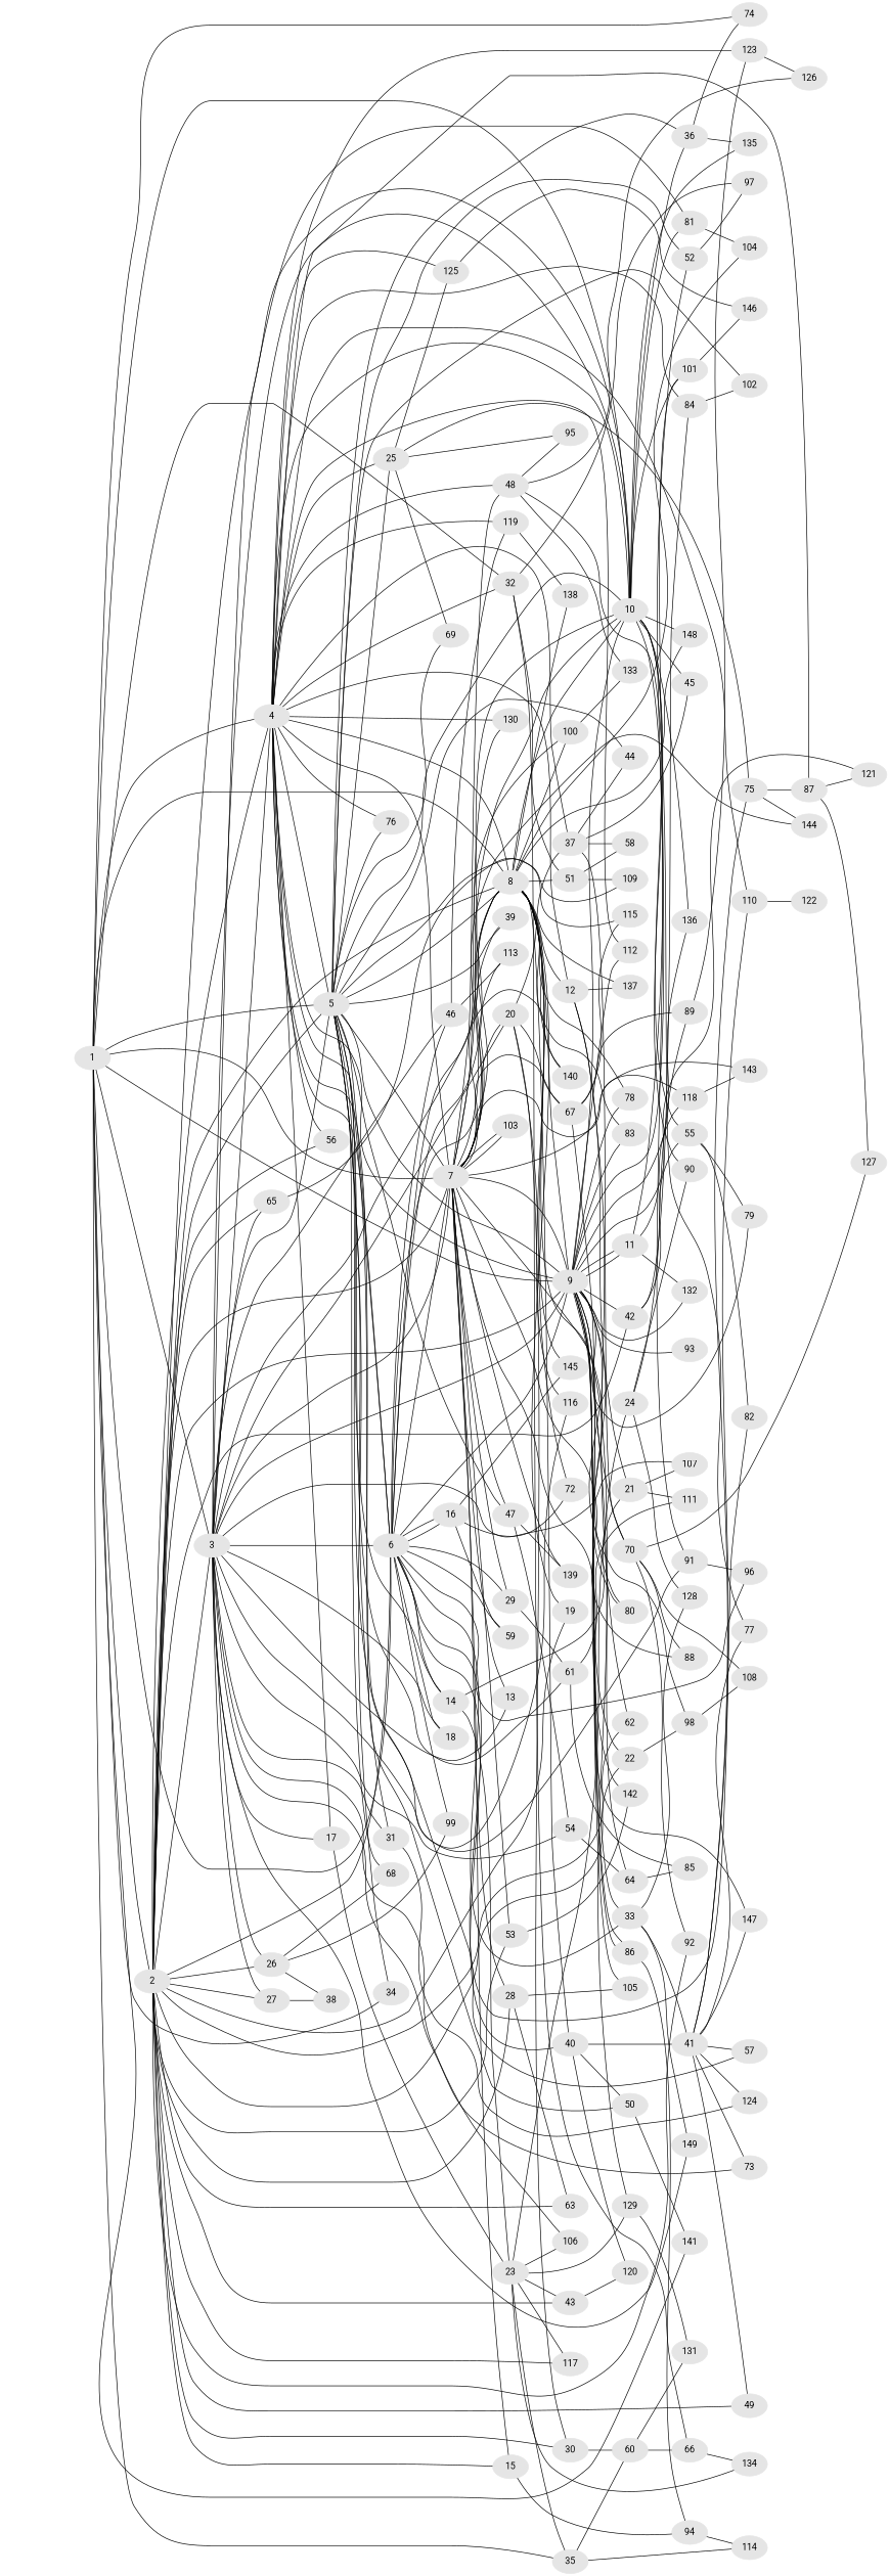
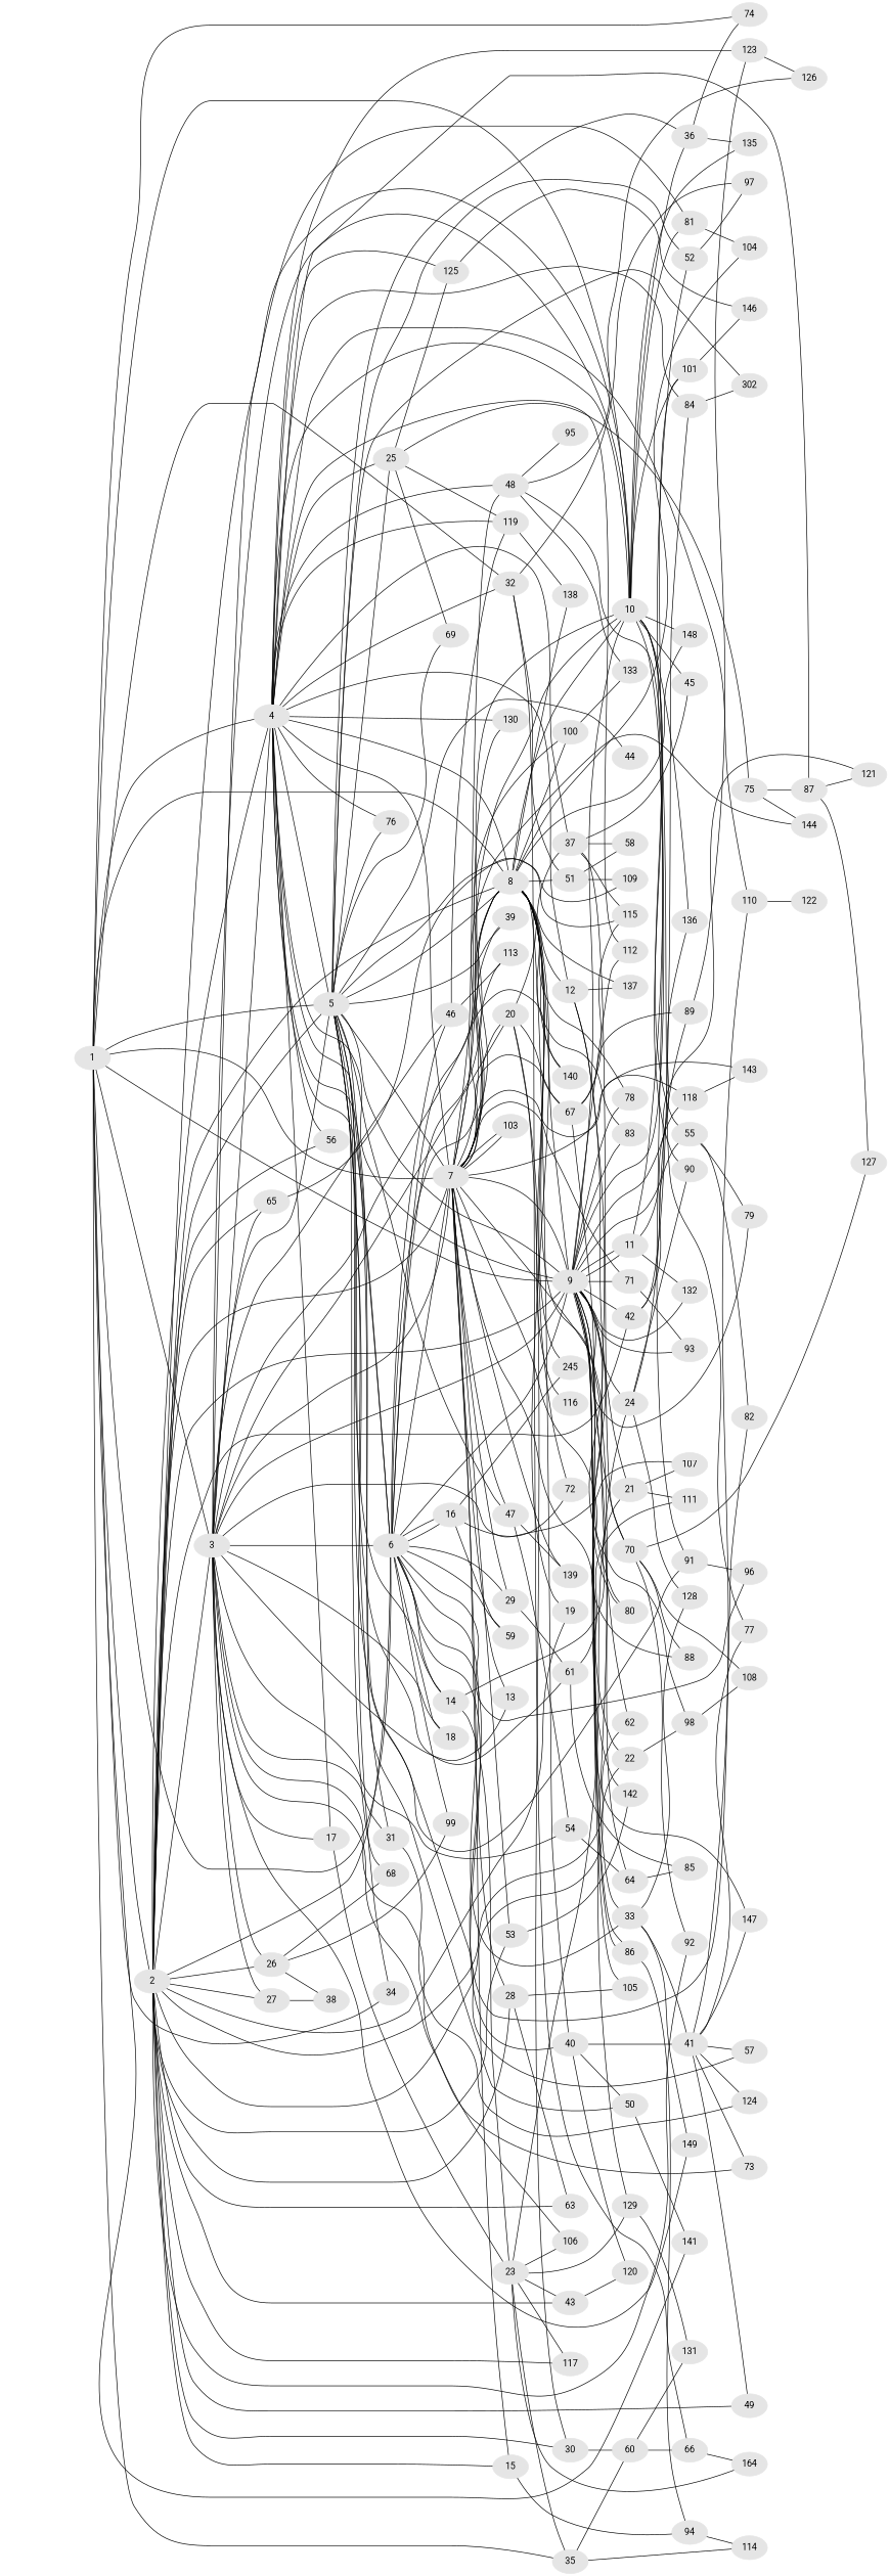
  graph {
    fontname=Roboto
    rankdir=LR
    node [color=gray90 fontname=Roboto style=filled]
    edge [fontname=Roboto]
    1
    2
    3
    4
    5
    6
    7
    8
    9
    10
    32
    34
    35
    74
    141
    15
    19
    22
    26
    27
    28
    30
    42
    43
    49
    53
    56
    62
    63
    65
    92
    117
    13
    17
    18
    20
    31
    46
    54
    73
    81
    106
    107
    116
    149
    12
    25
    37
    48
    50
    76
    84
    87
    91
    110
    112
    119
    123
    125
    130
    14
    36
    39
    44
    47
    52
    57
    61
    68
    69
-   102
+   102 [label=302]
    115
    16
    29
    33
    40
    59
    82
    96
    99
    100
    67
+   71
    80
    88
    103
    113
    118
    139
    140
    143
    144
    147
    51
    64
    78
    83
    104
    137
    138
-   145
+   145 [label=245]
    148
    11
    24
    79
    86
    93
    98
    101
    105
    121
    129
    132
    136
    142
    45
    55
    90
    135
    66
    97
    60
    114
    94
    38
    120
    109
    23
    72
    124
    21
    75
    95
    58
    70
    77
    126
    133
    127
    122
    146
    111
    85
    128
    41
    89
    108
    131
-   134
+   134 [label=164]
    1 -- 2
    1 -- 3
    1 -- 4
    1 -- 5
    1 -- 6
    1 -- 7
    1 -- 8
    1 -- 9
    1 -- 10
    1 -- 32
    1 -- 34
    1 -- 35
    1 -- 74
    1 -- 141
    2 -- 3
    2 -- 4
    2 -- 5
    2 -- 6
    2 -- 7
    2 -- 8
    2 -- 9
    2 -- 10
    2 -- 15
    2 -- 19
    2 -- 22
    2 -- 26
    2 -- 27
    2 -- 28
    2 -- 30
    2 -- 42
    2 -- 43
    2 -- 49
    2 -- 53
    2 -- 56
    2 -- 62
    2 -- 63
    2 -- 65
    2 -- 92
    2 -- 117
    3 -- 4
    3 -- 5
    3 -- 6
    3 -- 7
    3 -- 8
    3 -- 9
    3 -- 10
    3 -- 26
    3 -- 27
    3 -- 65
    3 -- 13
    3 -- 17
    3 -- 18
    3 -- 20
    3 -- 31
    3 -- 46
    3 -- 54
    3 -- 73
    3 -- 81
    3 -- 106
    3 -- 107
-   3 -- 116
    3 -- 149
    4 -- 5
    4 -- 6
    4 -- 7
    4 -- 8
    4 -- 9
    4 -- 10
    4 -- 32
    4 -- 56
    4 -- 17
    4 -- 12
    4 -- 25
    4 -- 37
    4 -- 48
    4 -- 50
    4 -- 76
    4 -- 84
    4 -- 87
    4 -- 91
    4 -- 110
    4 -- 112
    4 -- 119
    4 -- 123
    4 -- 125
    4 -- 130
    5 -- 6
    5 -- 7
    5 -- 8
    5 -- 9
-   5 -- 10
    5 -- 34
    5 -- 31
    5 -- 25
    5 -- 76
    5 -- 14
    5 -- 36
    5 -- 39
    5 -- 44
    5 -- 47
    5 -- 52
    5 -- 57
    5 -- 61
    5 -- 68
    5 -- 69
    5 -- 102
    5 -- 115
    6 -- 7
    6 -- 8
    6 -- 9
    6 -- 10
    6 -- 18
    6 -- 46
    6 -- 14
    6 -- 16
    6 -- 16
    6 -- 29
    6 -- 33
    6 -- 40
    6 -- 59
    6 -- 82
    6 -- 96
    6 -- 99
    6 -- 100
    7 -- 8
    7 -- 9
    7 -- 10
    7 -- 15
    7 -- 28
    7 -- 53
    7 -- 13
    7 -- 20
    7 -- 48
    7 -- 130
    7 -- 39
    7 -- 47
    7 -- 29
    7 -- 67
+   7 -- 71
    7 -- 80
    7 -- 88
    7 -- 103
    7 -- 103
    7 -- 113
    7 -- 118
    7 -- 139
    7 -- 140
    7 -- 143
    7 -- 144
    7 -- 147
    8 -- 9
    8 -- 10
    8 -- 19
    8 -- 116
    8 -- 12
    8 -- 40
    8 -- 100
    8 -- 140
    8 -- 51
    8 -- 64
    8 -- 78
    8 -- 83
    8 -- 104
    8 -- 137
    8 -- 138
    8 -- 145
    8 -- 148
    9 -- 10
    9 -- 22
    9 -- 42
    9 -- 112
    9 -- 33
+   9 -- 71
    9 -- 80
    9 -- 78
    9 -- 83
    9 -- 11
    9 -- 11
+   9 -- 24
    9 -- 79
    9 -- 86
    9 -- 86
    9 -- 93
    9 -- 98
    9 -- 101
    9 -- 105
    9 -- 121
    9 -- 129
    9 -- 132
    9 -- 136
    9 -- 142
    10 -- 81
    10 -- 91
    10 -- 36
    10 -- 148
    10 -- 101
    10 -- 136
    10 -- 45
    10 -- 55
    10 -- 90
    10 -- 135
    32 -- 51
    32 -- 66
    32 -- 97
    35 -- 60
    35 -- 114
    15 -- 94
    22 -- 98
    26 -- 68
    26 -- 99
    26 -- 38
    27 -- 38
    28 -- 63
    28 -- 105
    30 -- 60
    42 -- 84
    42 -- 55
    43 -- 120
    53 -- 142
    65 -- 109
    17 -- 23
    20 -- 30
    20 -- 37
    20 -- 67
    20 -- 72
    31 -- 124
    46 -- 119
    46 -- 113
    54 -- 64
    81 -- 104
    12 -- 62
    12 -- 137
    12 -- 21
    25 -- 125
    25 -- 69
    25 -- 75
-   25 -- 95
-   37 -- 44
+   25 -- 119
+   37 -- 115
    37 -- 45
    37 -- 58
    37 -- 70
    48 -- 95
    48 -- 77
    48 -- 126
    48 -- 133
    50 -- 141
    84 -- 102
    87 -- 121
    87 -- 127
    91 -- 96
    110 -- 122
    119 -- 138
    123 -- 126
    125 -- 146
    14 -- 23
    14 -- 21
    36 -- 74
    36 -- 135
    47 -- 54
    47 -- 139
    52 -- 97
    61 -- 111
    61 -- 85
    16 -- 59
    16 -- 145
    16 -- 72
    29 -- 61
    33 -- 149
    33 -- 128
    33 -- 41
    40 -- 50
    40 -- 120
    40 -- 41
    100 -- 133
    67 -- 115
    67 -- 70
    67 -- 89
+   71 -- 93
    118 -- 143
    51 -- 109
    51 -- 58
    64 -- 85
    11 -- 52
    11 -- 118
    11 -- 132
    24 -- 90
    24 -- 128
    24 -- 89
    86 -- 94
    98 -- 108
    101 -- 146
    129 -- 131
    55 -- 82
    55 -- 79
    66 -- 134
    60 -- 66
    60 -- 131
    94 -- 114
    23 -- 35
    23 -- 43
    23 -- 117
    23 -- 106
    23 -- 24
    23 -- 129
    23 -- 134
    21 -- 107
    21 -- 111
    75 -- 87
    75 -- 144
    70 -- 92
    70 -- 88
    70 -- 127
    70 -- 108
    41 -- 49
    41 -- 73
    41 -- 110
    41 -- 57
    41 -- 147
    41 -- 124
-   41 -- 75
    41 -- 77
    89 -- 123
  }
